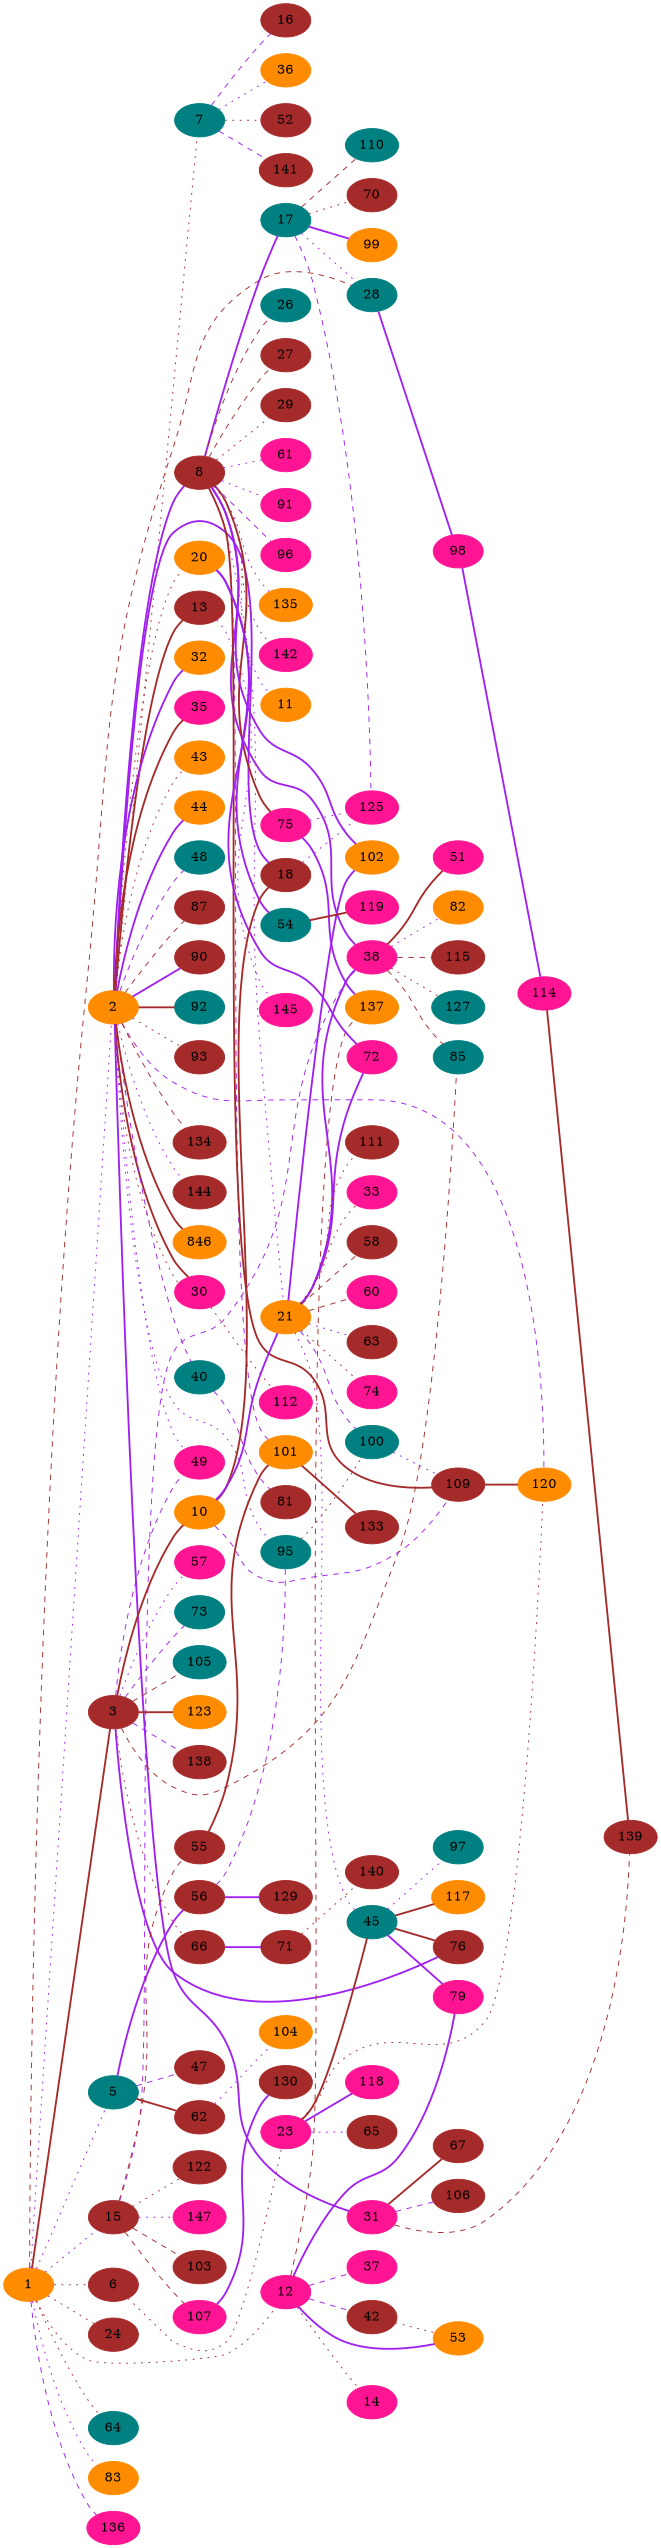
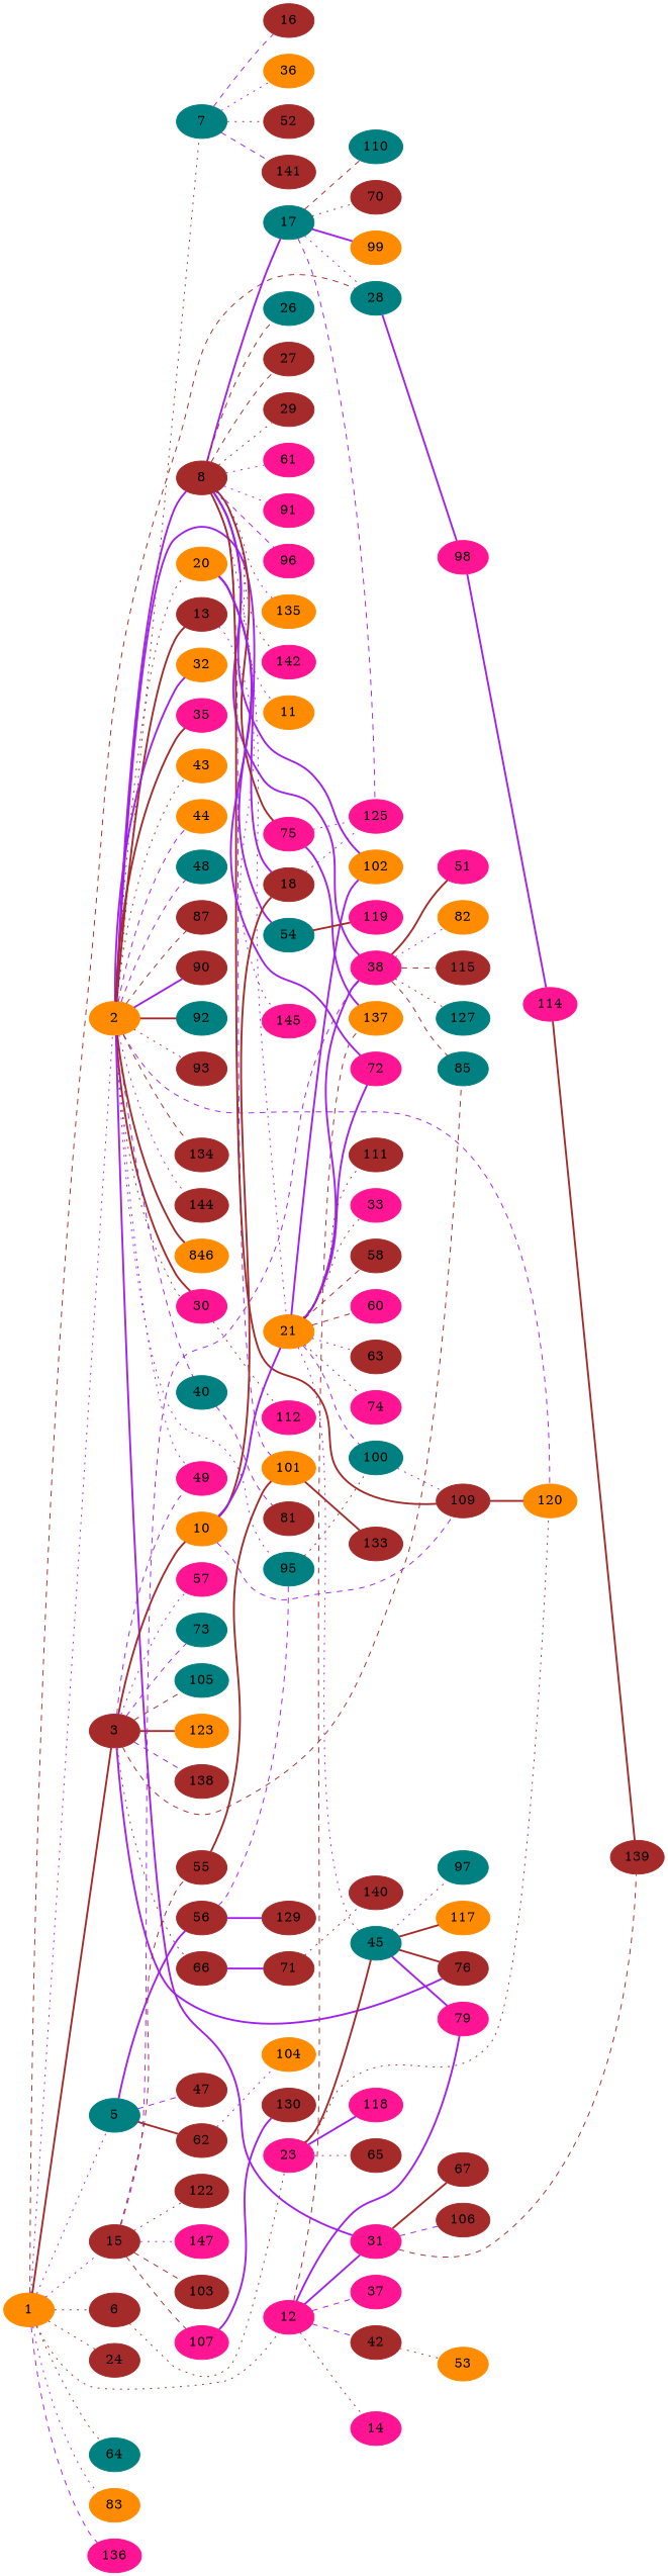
  graph {
    rankdir=LR
    node [color=brown style=filled]
    edge [color=purple style=dotted]
    1 [color=darkorange super="+22"]
    2 [color=darkorange super="+4"]
    3 [super="+34"]
    5 [color=teal super="+41"]
    6
    12 [color=deeppink super="+113"]
    15 [super="+46"]
    24
    28 [color=teal super="+50"]
    64 [color=teal super="+80"]
    83 [color=darkorange]
    136 [color=deeppink]
    7 [color=teal super="+69"]
    8 [super="+9"]
    13
    18 [super="+77"]
    20 [color=darkorange super="+89"]
    30 [color=deeppink]
    31 [color=deeppink super="+59"]
    32 [color=darkorange]
    35 [color=deeppink]
    40 [color=teal]
    43 [color=darkorange super="+84"]
    44 [color=darkorange]
    48 [color=teal]
    49 [color=deeppink]
    87
    90
    92 [color=teal]
    93
    95 [color=teal super="+126"]
    120 [color=darkorange super="+132"]
    134
    144
    n35 [color=darkorange label=846]
    10 [color=darkorange super="+19"]
    57 [color=deeppink]
    66 [super="+124"]
    73 [color=teal]
    76
    85 [color=teal]
    105 [color=teal]
    123 [color=darkorange]
    138
    47
    56
    62 [super="+86"]
    23 [color=deeppink super="+88"]
    14 [color=deeppink]
    37 [color=deeppink]
    42
    79 [color=deeppink]
    137 [color=darkorange]
    38 [color=deeppink super="+68"]
    55
    103
    107 [color=deeppink]
    122
    147 [color=deeppink]
    98 [color=deeppink]
    16
    36 [color=darkorange]
    52
    141
    11 [color=darkorange]
    17 [color=teal super="+25"]
    21 [color=darkorange super="+39"]
    26 [color=teal super="+78"]
    27
    29
    61 [color=deeppink]
    75 [color=deeppink super="+94"]
    91 [color=deeppink]
    96 [color=deeppink]
    101 [color=darkorange super="+116"]
    102 [color=darkorange]
    109 [super="+121"]
    135 [color=darkorange]
    142 [color=deeppink]
    145 [color=deeppink]
    125 [color=deeppink]
    54 [color=teal super="+128"]
    72 [color=deeppink]
    112 [color=deeppink]
    67
    106
    139
    81
    100 [color=teal super="+108"]
    71
    129
    104 [color=darkorange]
    45 [color=teal super="+131"]
    65
    118 [color=deeppink]
    70
    99 [color=darkorange]
    110 [color=teal]
    33 [color=deeppink]
    58
    60 [color=deeppink]
    63
    74 [color=deeppink]
    111
    51 [color=deeppink]
    82 [color=darkorange]
    115
    127 [color=teal]
    133
    53 [color=darkorange]
    130
    119 [color=deeppink]
    97 [color=teal]
    117 [color=darkorange]
    114 [color=deeppink super="+143"]
    140
    1 -- 2
    1 -- 3 [color=brown style=bold]
    1 -- 5
    1 -- 6 [color=brown]
    1 -- 12 [color=brown]
    1 -- 15
    1 -- 24 [color=brown]
    1 -- 28 [color=brown style=dashed]
    1 -- 64 [color=brown]
    1 -- 83
    1 -- 136 [style=dashed]
    2 -- 7 [color=brown]
    2 -- 8 [style=bold]
    2 -- 13 [color=brown style=bold]
    2 -- 18 [style=bold]
    2 -- 20 [color=brown]
    2 -- 30 [color=brown]
    2 -- 30 [color=brown style=bold]
    2 -- 31 [style=bold]
    2 -- 32 [style=bold]
    2 -- 35 [color=brown style=bold]
    2 -- 40 [style=dashed]
    2 -- 43 [color=brown]
-   2 -- 44 [style=bold]
+   2 -- 44 [style=dashed]
    2 -- 48 [style=dashed]
    2 -- 49
    2 -- 87 [color=brown style=dashed]
    2 -- 90 [style=bold]
    2 -- 92 [color=brown style=bold]
    2 -- 93 [color=brown]
    2 -- 95
    2 -- 120 [style=dashed]
    2 -- 134 [color=brown style=dashed]
    2 -- 144
    2 -- n35 [color=brown style=bold]
    3 -- 49 [style=dashed]
    3 -- 10 [color=brown style=bold]
    3 -- 57
    3 -- 66 [color=brown]
    3 -- 73 [style=dashed]
    3 -- 76 [style=bold]
    3 -- 85 [color=brown style=dashed]
    3 -- 105 [color=brown style=dashed]
    3 -- 123 [color=brown style=bold]
    3 -- 138 [style=dashed]
    5 -- 47 [style=dashed]
    5 -- 56 [style=bold]
    5 -- 62 [color=brown style=bold]
    6 -- 23 [color=brown]
-   12 -- 53 [style=bold]
+   12 -- 31 [style=bold]
    12 -- 14 [color=brown]
    12 -- 37 [style=dashed]
    12 -- 42 [style=dashed]
    12 -- 79 [style=bold]
    12 -- 137 [color=brown style=dashed]
    15 -- 38 [style=dashed]
    15 -- 55 [color=brown style=dashed]
    15 -- 103 [color=brown style=dashed]
    15 -- 107 [color=brown style=dashed]
    15 -- 122 [color=brown]
    15 -- 147
    28 -- 98 [style=bold]
    7 -- 16 [style=dashed]
    7 -- 36
    7 -- 52 [color=brown]
    7 -- 141 [style=dashed]
    8 -- 38 [style=bold]
    8 -- 11
    8 -- 17 [style=bold]
    8 -- 21
    8 -- 26 [color=brown style=dashed]
    8 -- 27 [color=brown style=dashed]
    8 -- 29 [color=brown]
    8 -- 61
    8 -- 75 [color=brown style=bold]
    8 -- 91
    8 -- 96 [style=dashed]
    8 -- 101 [style=dashed]
    8 -- 102 [style=bold]
    8 -- 109 [color=brown style=bold]
    8 -- 135
    8 -- 142 [color=brown]
    13 -- 145
    18 -- 125
    20 -- 54 [style=bold]
    20 -- 72 [style=bold]
    30 -- 112 [color=brown]
    31 -- 67 [color=brown style=bold]
    31 -- 106 [style=dashed]
    31 -- 139 [color=brown style=dashed]
    40 -- 81 [style=dashed]
    95 -- 100 [color=brown]
    10 -- 18 [color=brown style=bold weight=2]
    10 -- 21 [style=bold]
    10 -- 109 [style=dashed]
    66 -- 71 [style=bold]
    56 -- 95 [style=dashed]
    56 -- 129 [style=bold]
    62 -- 104
    23 -- 120 [color=brown]
    23 -- 45 [color=brown style=bold]
    23 -- 65
    23 -- 118 [style=bold]
    42 -- 53 [color=brown]
    38 -- 85 [color=brown style=dashed]
    38 -- 51 [color=brown style=bold]
    38 -- 82
    38 -- 115 [color=brown style=dashed]
    38 -- 127 [color=brown]
    55 -- 101 [color=brown style=bold]
    107 -- 130 [style=bold]
    98 -- 114 [style=bold]
    17 -- 28
    17 -- 125 [style=dashed]
    17 -- 70 [color=brown]
    17 -- 99 [style=bold]
    17 -- 110 [color=brown style=dashed]
    21 -- 38 [style=bold]
    21 -- 102 [style=bold]
    21 -- 72 [style=bold]
    21 -- 100 [style=dashed]
    21 -- 45 [weight=2]
    21 -- 33 [color=brown]
    21 -- 58 [color=brown style=dashed]
    21 -- 60 [color=brown style=dashed]
    21 -- 63
    21 -- 74 [color=brown]
    21 -- 111 [color=brown]
    75 -- 137 [style=bold]
    75 -- 125
    101 -- 133 [color=brown style=bold]
    109 -- 120 [color=brown style=bold]
    54 -- 119 [color=brown style=bold]
    100 -- 109
    71 -- 140 [color=brown]
    45 -- 76 [color=brown style=bold]
    45 -- 79 [style=bold]
    45 -- 97
    45 -- 117 [color=brown style=bold]
    114 -- 139 [color=brown style=bold]
  }
